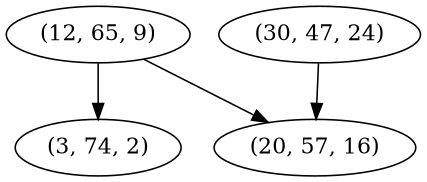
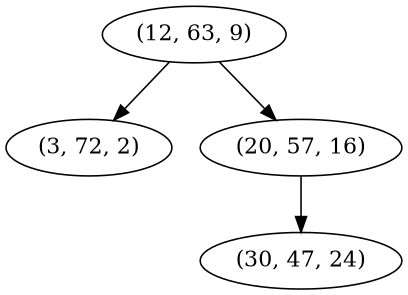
  digraph {
-   "(12, 65, 9)"
-   "(3, 74, 2)"
+   "(12, 65, 9)" [label="(12, 63, 9)"]
+   "(3, 74, 2)" [label="(3, 72, 2)"]
    "(20, 57, 16)"
    "(30, 47, 24)"
    "(12, 65, 9)" -> "(3, 74, 2)"
    "(12, 65, 9)" -> "(20, 57, 16)"
-   "(30, 47, 24)" -> "(20, 57, 16)"
+   "(20, 57, 16)" -> "(30, 47, 24)"
  }
